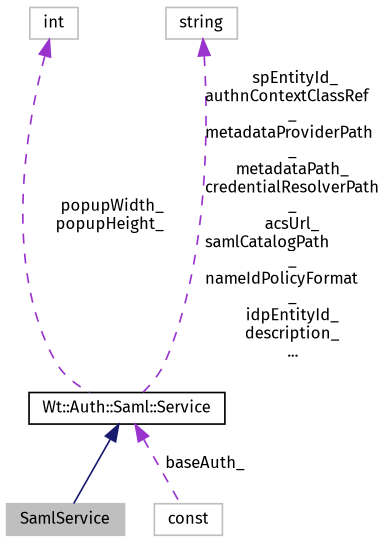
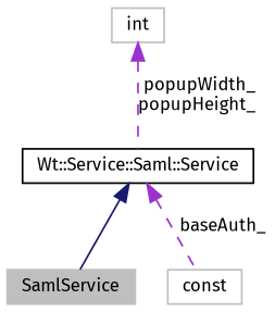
  digraph {
    fontname="Fira Sans"
    node [color=grey75 fillcolor=white fontname="Fira Sans" fontsize=10 shape=record style=filled]
    edge [color=darkorchid3 dir=back fontname="Fira Sans" fontsize=10 labelfontname=Helvetica labelfontsize=10 style=dashed]
    n1 [fillcolor=grey75 fontcolor=black height=0.2 label=SamlService width=0.4]
-   n2 [color=black height=0.2 label="Wt::Auth::Saml::Service" width=0.4]
+   n2 [color=black height=0.2 label="Wt::Service::Saml::Service" width=0.4]
    n3 [height=0.2 label=const width=0.4]
    n4 [height=0.2 label=int width=0.4]
-   n5 [height=0.2 label=string width=0.4]
    n2 -> n1 [color=midnightblue style=solid]
    n2 -> n3 [label=" baseAuth_"]
    n4 -> n2 [label=" popupWidth_\npopupHeight_"]
-   n5 -> n2 [label=" spEntityId_\nauthnContextClassRef\l_\nmetadataProviderPath\l_\nmetadataPath_\ncredentialResolverPath\l_\nacsUrl_\nsamlCatalogPath\l_\nnameIdPolicyFormat\l_\nidpEntityId_\ndescription_\n..."]
  }
